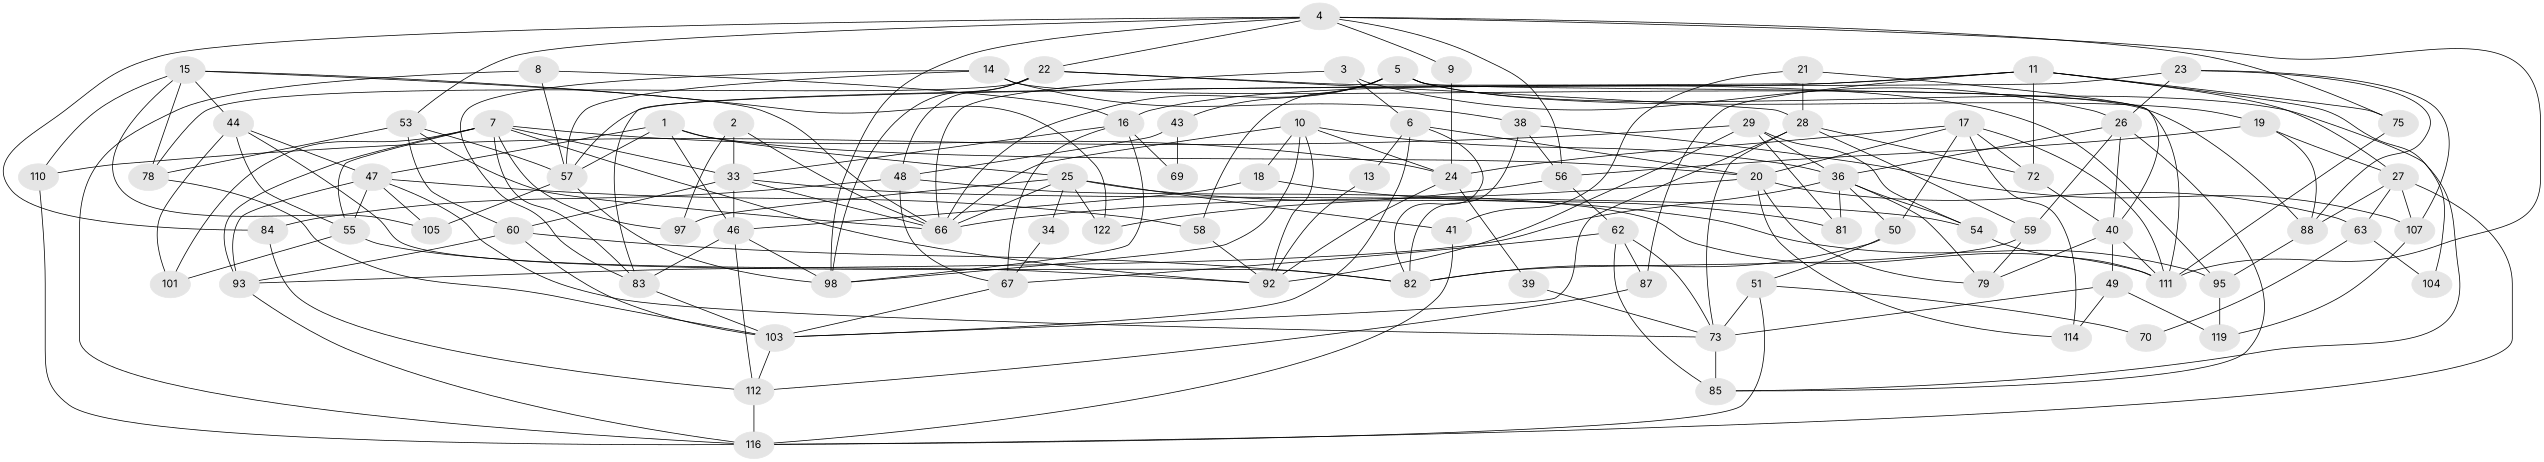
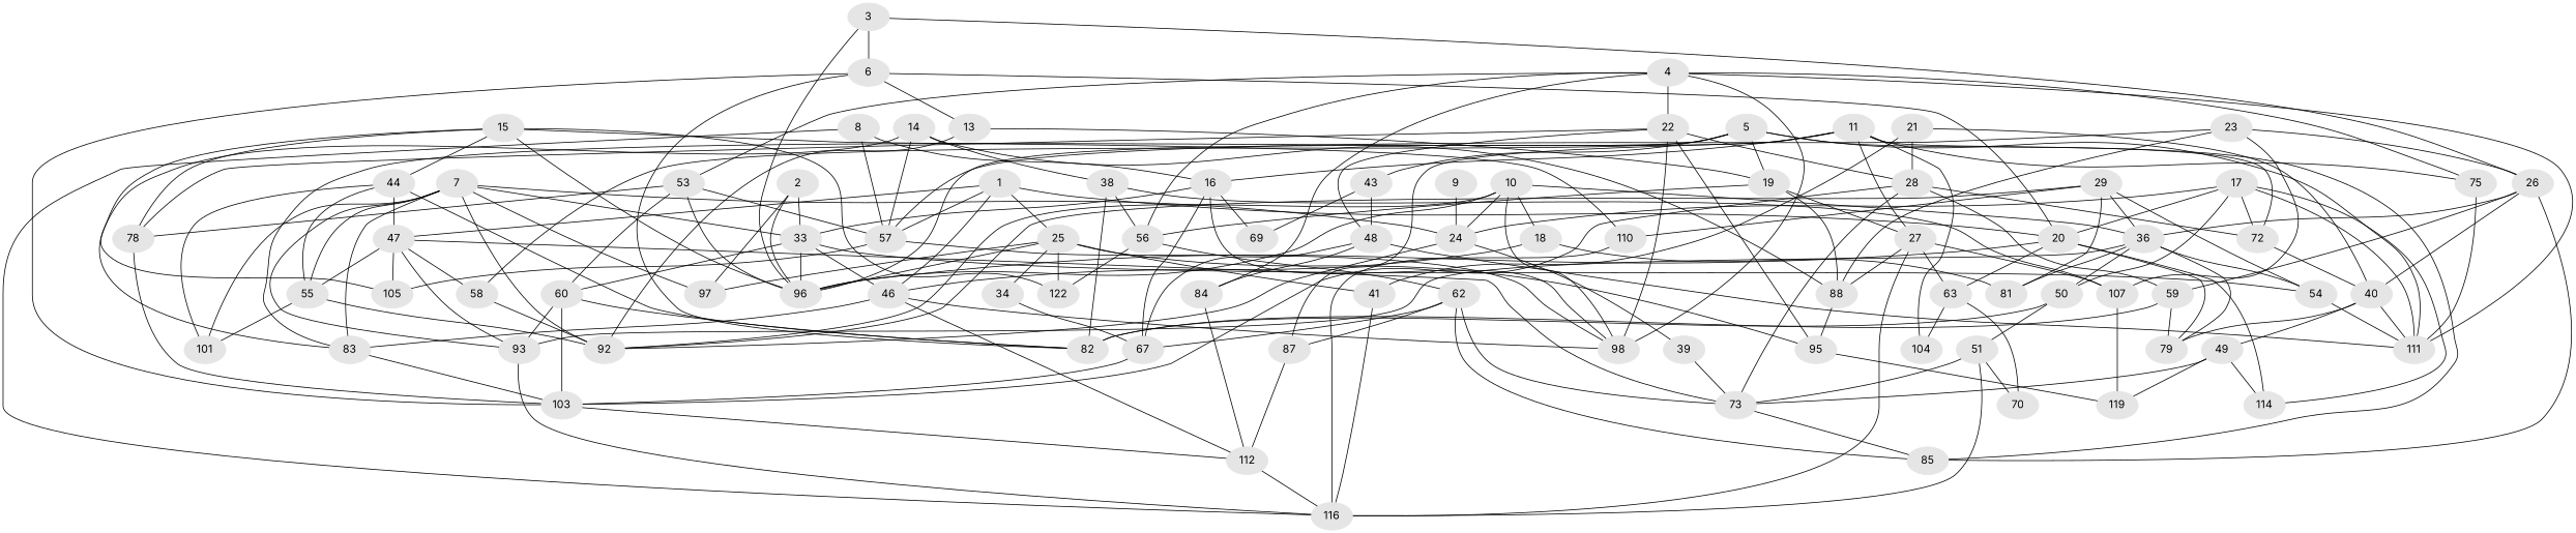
  graph {
    fontname=Inter
    node [color=gray90 fontname=Inter style=filled]
    edge [fontname=Inter]
    1 [super="+32"]
    20 [super="+42"]
    25 [super="+90"]
    46 [super="+64"]
    47 [super="+80"]
    57 [super="+71"]
-   66 [super="+86"]
+   66 [super="+86" label=96]
    114
    63
    79
    97
    122
    41
    95
    34
    98
    83
    112
    58
    55 [super="+117"]
    93
    105
    73 [super="+91"]
    33 [super="+121"]
    54
    60 [super="+106"]
    2
    3
    6
    26 [super="+37"]
    13
    82 [super="+109"]
    103 [super="+120"]
    85
    36 [super="+113"]
    40
    59 [super="+115"]
    4 [super="+12"]
    9
    22 [super="+35"]
    53 [super="+94"]
    56
    75
    84
    111
    24 [super="+74"]
    78 [super="+118"]
    28 [super="+45"]
    48 [super="+52"]
    62 [super="+99"]
    5 [super="+100"]
    19
    43
    27 [super="+89"]
    88
    69
    92 [super="+102"]
    7 [super="+31"]
    101
    39
    116 [super="+123"]
    16 [super="+96"]
    67
    8
    10 [super="+108"]
    18
    81
    50 [super="+77"]
    11 [super="+30"]
    72
    87
    104
    107
    51 [super="+65"]
    14
    38
    44 [super="+68"]
    15
    110
    17 [super="+61"]
    70
    21
    49
    119
    23 [super="+76"]
    29
    1 -- 20
    1 -- 25
    1 -- 46
    1 -- 47
    1 -- 57
    20 -- 66
    20 -- 114
    20 -- 63
    20 -- 79
    25 -- 66
    25 -- 97
    25 -- 122
    25 -- 41
    25 -- 95
    25 -- 34
    46 -- 98
    46 -- 83
    46 -- 112
    47 -- 58
    47 -- 55
    47 -- 93
    47 -- 105
    47 -- 73
    57 -- 98
    57 -- 105
    63 -- 104
    63 -- 70
    41 -- 116
    95 -- 119
    34 -- 67
    83 -- 103
    112 -- 116
    58 -- 92
    55 -- 92
    55 -- 101
    93 -- 116
    73 -- 85
    33 -- 46
    33 -- 66
    33 -- 54
    33 -- 60
    54 -- 111
    60 -- 93
    60 -- 82
    60 -- 103
    2 -- 66
    2 -- 97
    2 -- 33
    3 -- 66
    3 -- 6
    3 -- 26
    6 -- 20
    6 -- 13
    6 -- 82
    6 -- 103
    26 -- 85
    26 -- 36
    26 -- 40
    26 -- 59
+   13 -- 19
    13 -- 92
    103 -- 112
    36 -- 79
    36 -- 93
    36 -- 54
    36 -- 81
    36 -- 50
    40 -- 79
    40 -- 111
    40 -- 49
    59 -- 79
    59 -- 82 [weight=2]
    4 -- 98
-   4 -- 9
    4 -- 22
    4 -- 53
    4 -- 56
    4 -- 75
    4 -- 84
    4 -- 111
    9 -- 24
    22 -- 95
    22 -- 98
    22 -- 78
    22 -- 28
    22 -- 48
    53 -- 57
    53 -- 66
    53 -- 60
    53 -- 78
    56 -- 122
    56 -- 62
    75 -- 111
    84 -- 112
    24 -- 92
    24 -- 39
    78 -- 103
    28 -- 73
    28 -- 103
    28 -- 59
    28 -- 72
    48 -- 84
    48 -- 111
    48 -- 67
    62 -- 73
    62 -- 85
    62 -- 67
    62 -- 87
    5 -- 66
    5 -- 58
    5 -- 85
    5 -- 111
    5 -- 19
    5 -- 43
    19 -- 56
    19 -- 27
    19 -- 88
    43 -- 48
    43 -- 69
    27 -- 63
    27 -- 88
    27 -- 116
    27 -- 107
    88 -- 95
    7 -- 97
    7 -- 83
    7 -- 55
    7 -- 93
    7 -- 33
    7 -- 24
    7 -- 92
    7 -- 101
    39 -- 73
    16 -- 98
    16 -- 33
    16 -- 69
    16 -- 67
    67 -- 103
    8 -- 57
    8 -- 116
    8 -- 16
    10 -- 66
    10 -- 98 [weight=2]
    10 -- 36
    10 -- 24
    10 -- 92
    10 -- 18
    18 -- 46
    18 -- 81
    50 -- 82
    50 -- 51
    11 -- 83
    11 -- 75
    11 -- 27
    11 -- 16
    11 -- 72
    11 -- 87
    11 -- 104
    72 -- 40
    87 -- 112
    107 -- 119
    51 -- 73
    51 -- 116
    51 -- 70
    14 -- 57
    14 -- 83
    14 -- 88
    14 -- 38
    38 -- 82
    38 -- 56
    38 -- 107
    44 -- 47
    44 -- 55
    44 -- 82
    44 -- 101
    15 -- 66
    15 -- 122
    15 -- 105
    15 -- 78
    15 -- 44
    15 -- 110
    110 -- 116
    17 -- 20
    17 -- 114
    17 -- 111
    17 -- 24
    17 -- 50
    17 -- 72
    21 -- 41
    21 -- 40
    21 -- 28
    49 -- 114
    49 -- 73
    49 -- 119
    23 -- 57
    23 -- 26
    23 -- 88
    23 -- 107
    29 -- 54
    29 -- 36
    29 -- 92
    29 -- 81
    29 -- 110
  }
